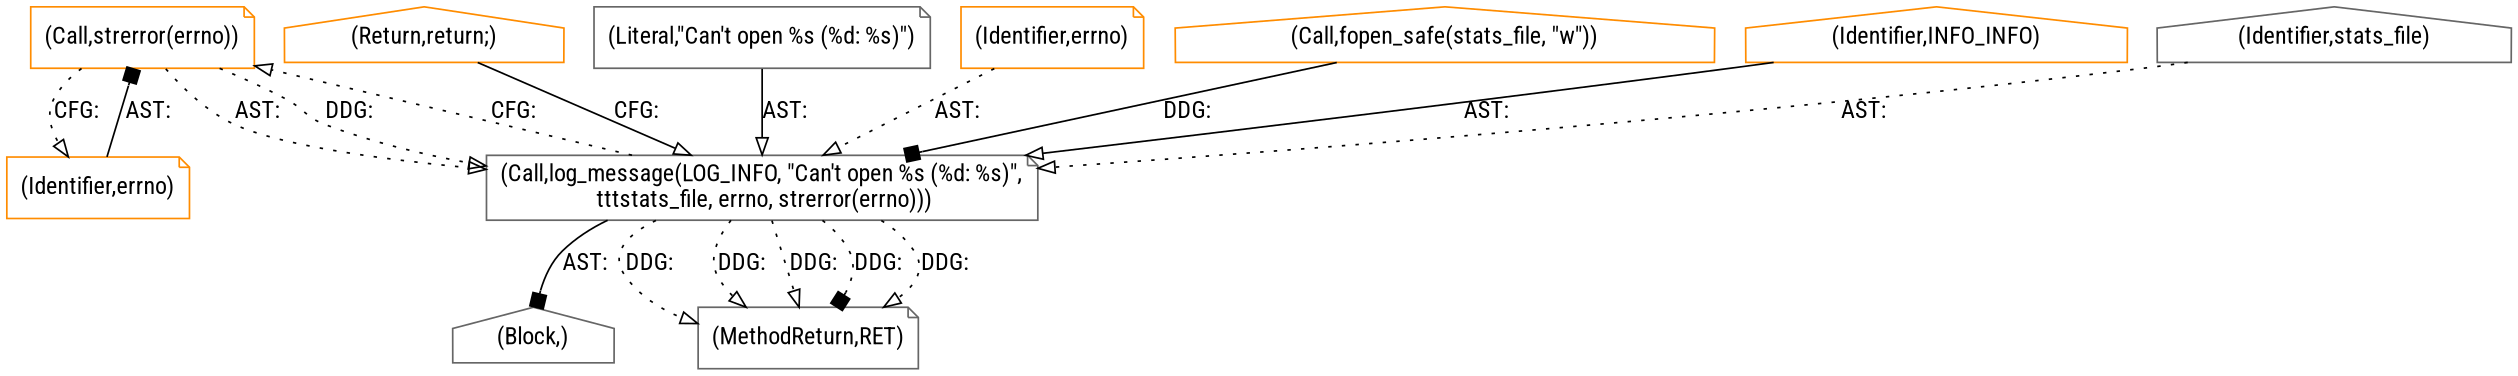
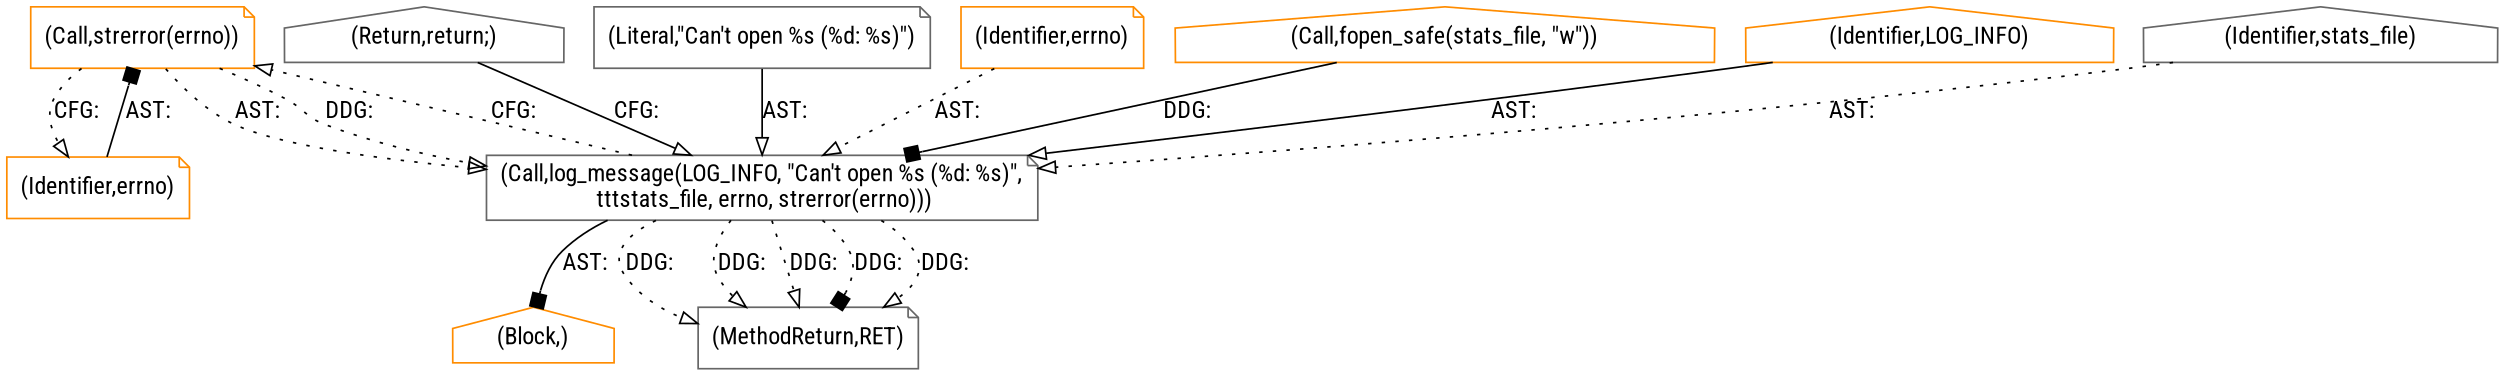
  digraph {
    fontname="Roboto Condensed"
    node [color=gray40 fontname="Roboto Condensed" shape=note]
    edge [arrowhead=onormal fontname="Roboto Condensed" style=dotted]
    n1 [color=darkorange label="(Call,strerror(errno))"]
    n2 [label="(Call,log_message(LOG_INFO, \"Can't open %s (%d: %s)\",\n \t\t\tstats_file, errno, strerror(errno)))"]
    n3 [color=darkorange label="(Identifier,errno)"]
-   n4 [label="(Block,)" shape=house]
+   n4 [color=darkorange label="(Block,)" shape=house]
    n5 [label="(MethodReturn,RET)"]
-   n6 [color=darkorange label="(Return,return;)" shape=house]
+   n6 [label="(Return,return;)" shape=house]
    n7 [label="(Literal,\"Can't open %s (%d: %s)\")"]
    n8 [color=darkorange label="(Identifier,errno)"]
    n9 [color=darkorange label="(Call,fopen_safe(stats_file, \"w\"))" shape=house]
-   n10 [color=darkorange label="(Identifier,INFO_INFO)" shape=house]
+   n10 [color=darkorange label="(Identifier,LOG_INFO)" shape=house]
    n11 [label="(Identifier,stats_file)" shape=house]
    n1 -> n2 [label="AST: "]
    n1 -> n2 [label="DDG: "]
    n1 -> n3 [label="CFG: "]
    n2 -> n1 [label="CFG: "]
    n2 -> n4 [arrowhead=box label="AST: " style=solid]
    n2 -> n5 [label="DDG: "]
    n2 -> n5 [label="DDG: "]
    n2 -> n5 [label="DDG: "]
    n2 -> n5 [arrowhead=box label="DDG: "]
    n2 -> n5 [label="DDG: "]
    n3 -> n1 [arrowhead=box label="AST: " style=solid]
    n6 -> n2 [label="CFG: " style=solid]
    n7 -> n2 [label="AST: " style=solid]
    n8 -> n2 [label="AST: "]
    n9 -> n2 [arrowhead=box label="DDG: " style=solid]
    n10 -> n2 [label="AST: " style=solid]
    n11 -> n2 [label="AST: "]
  }
